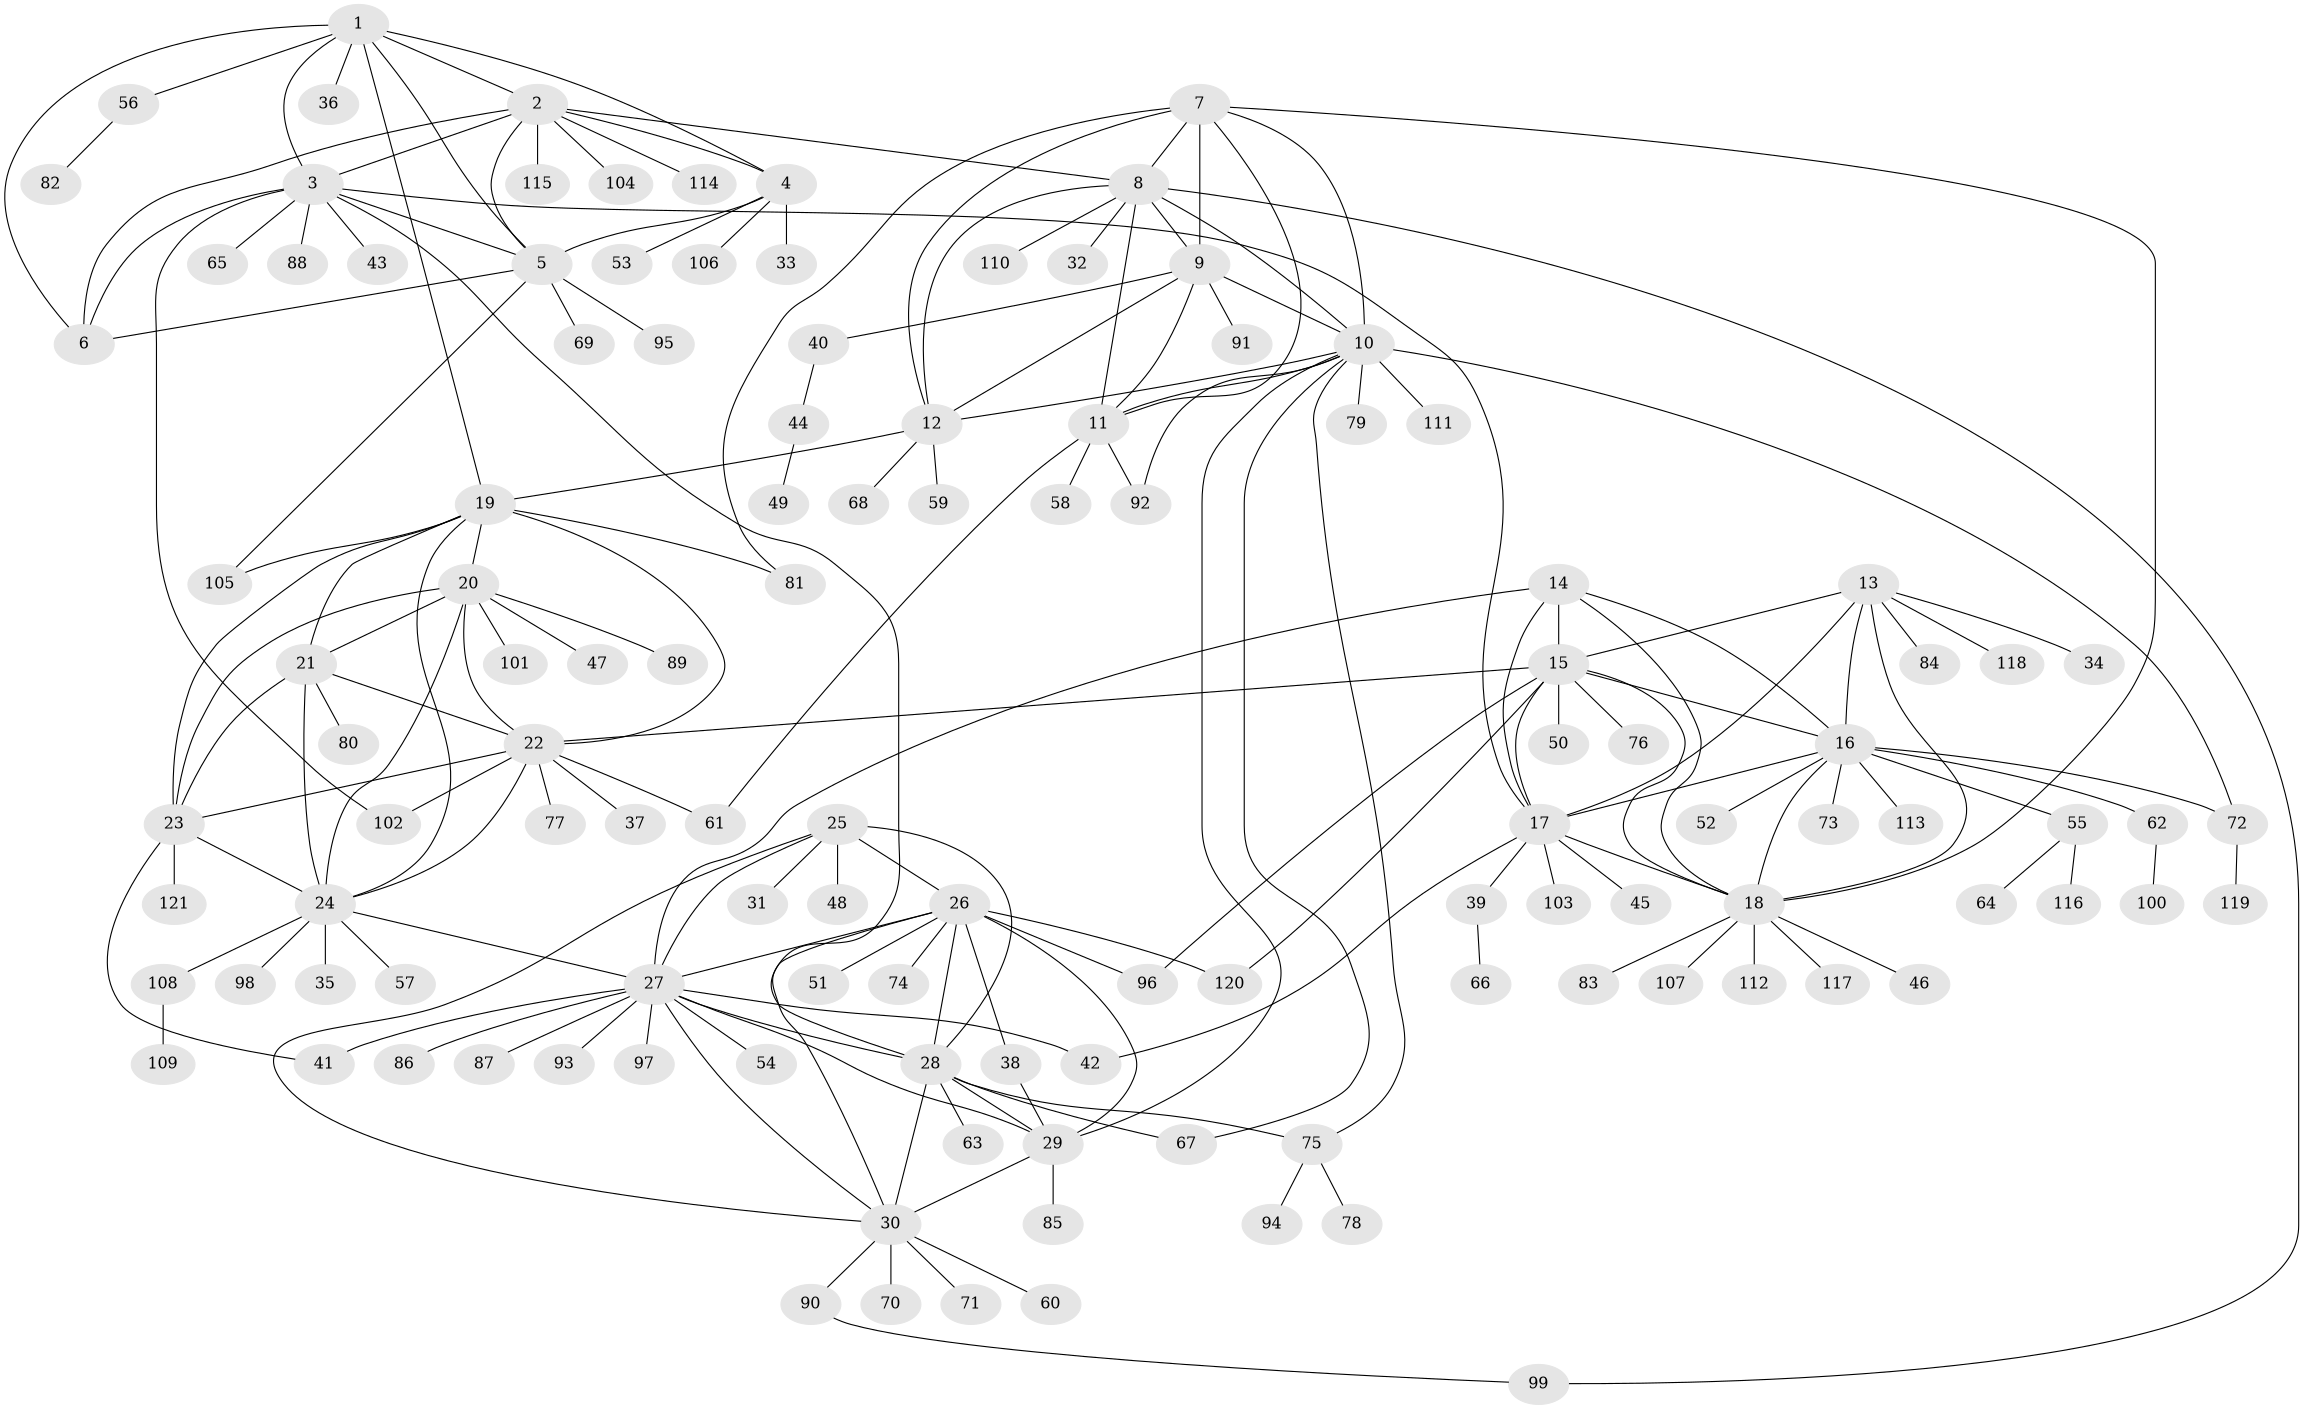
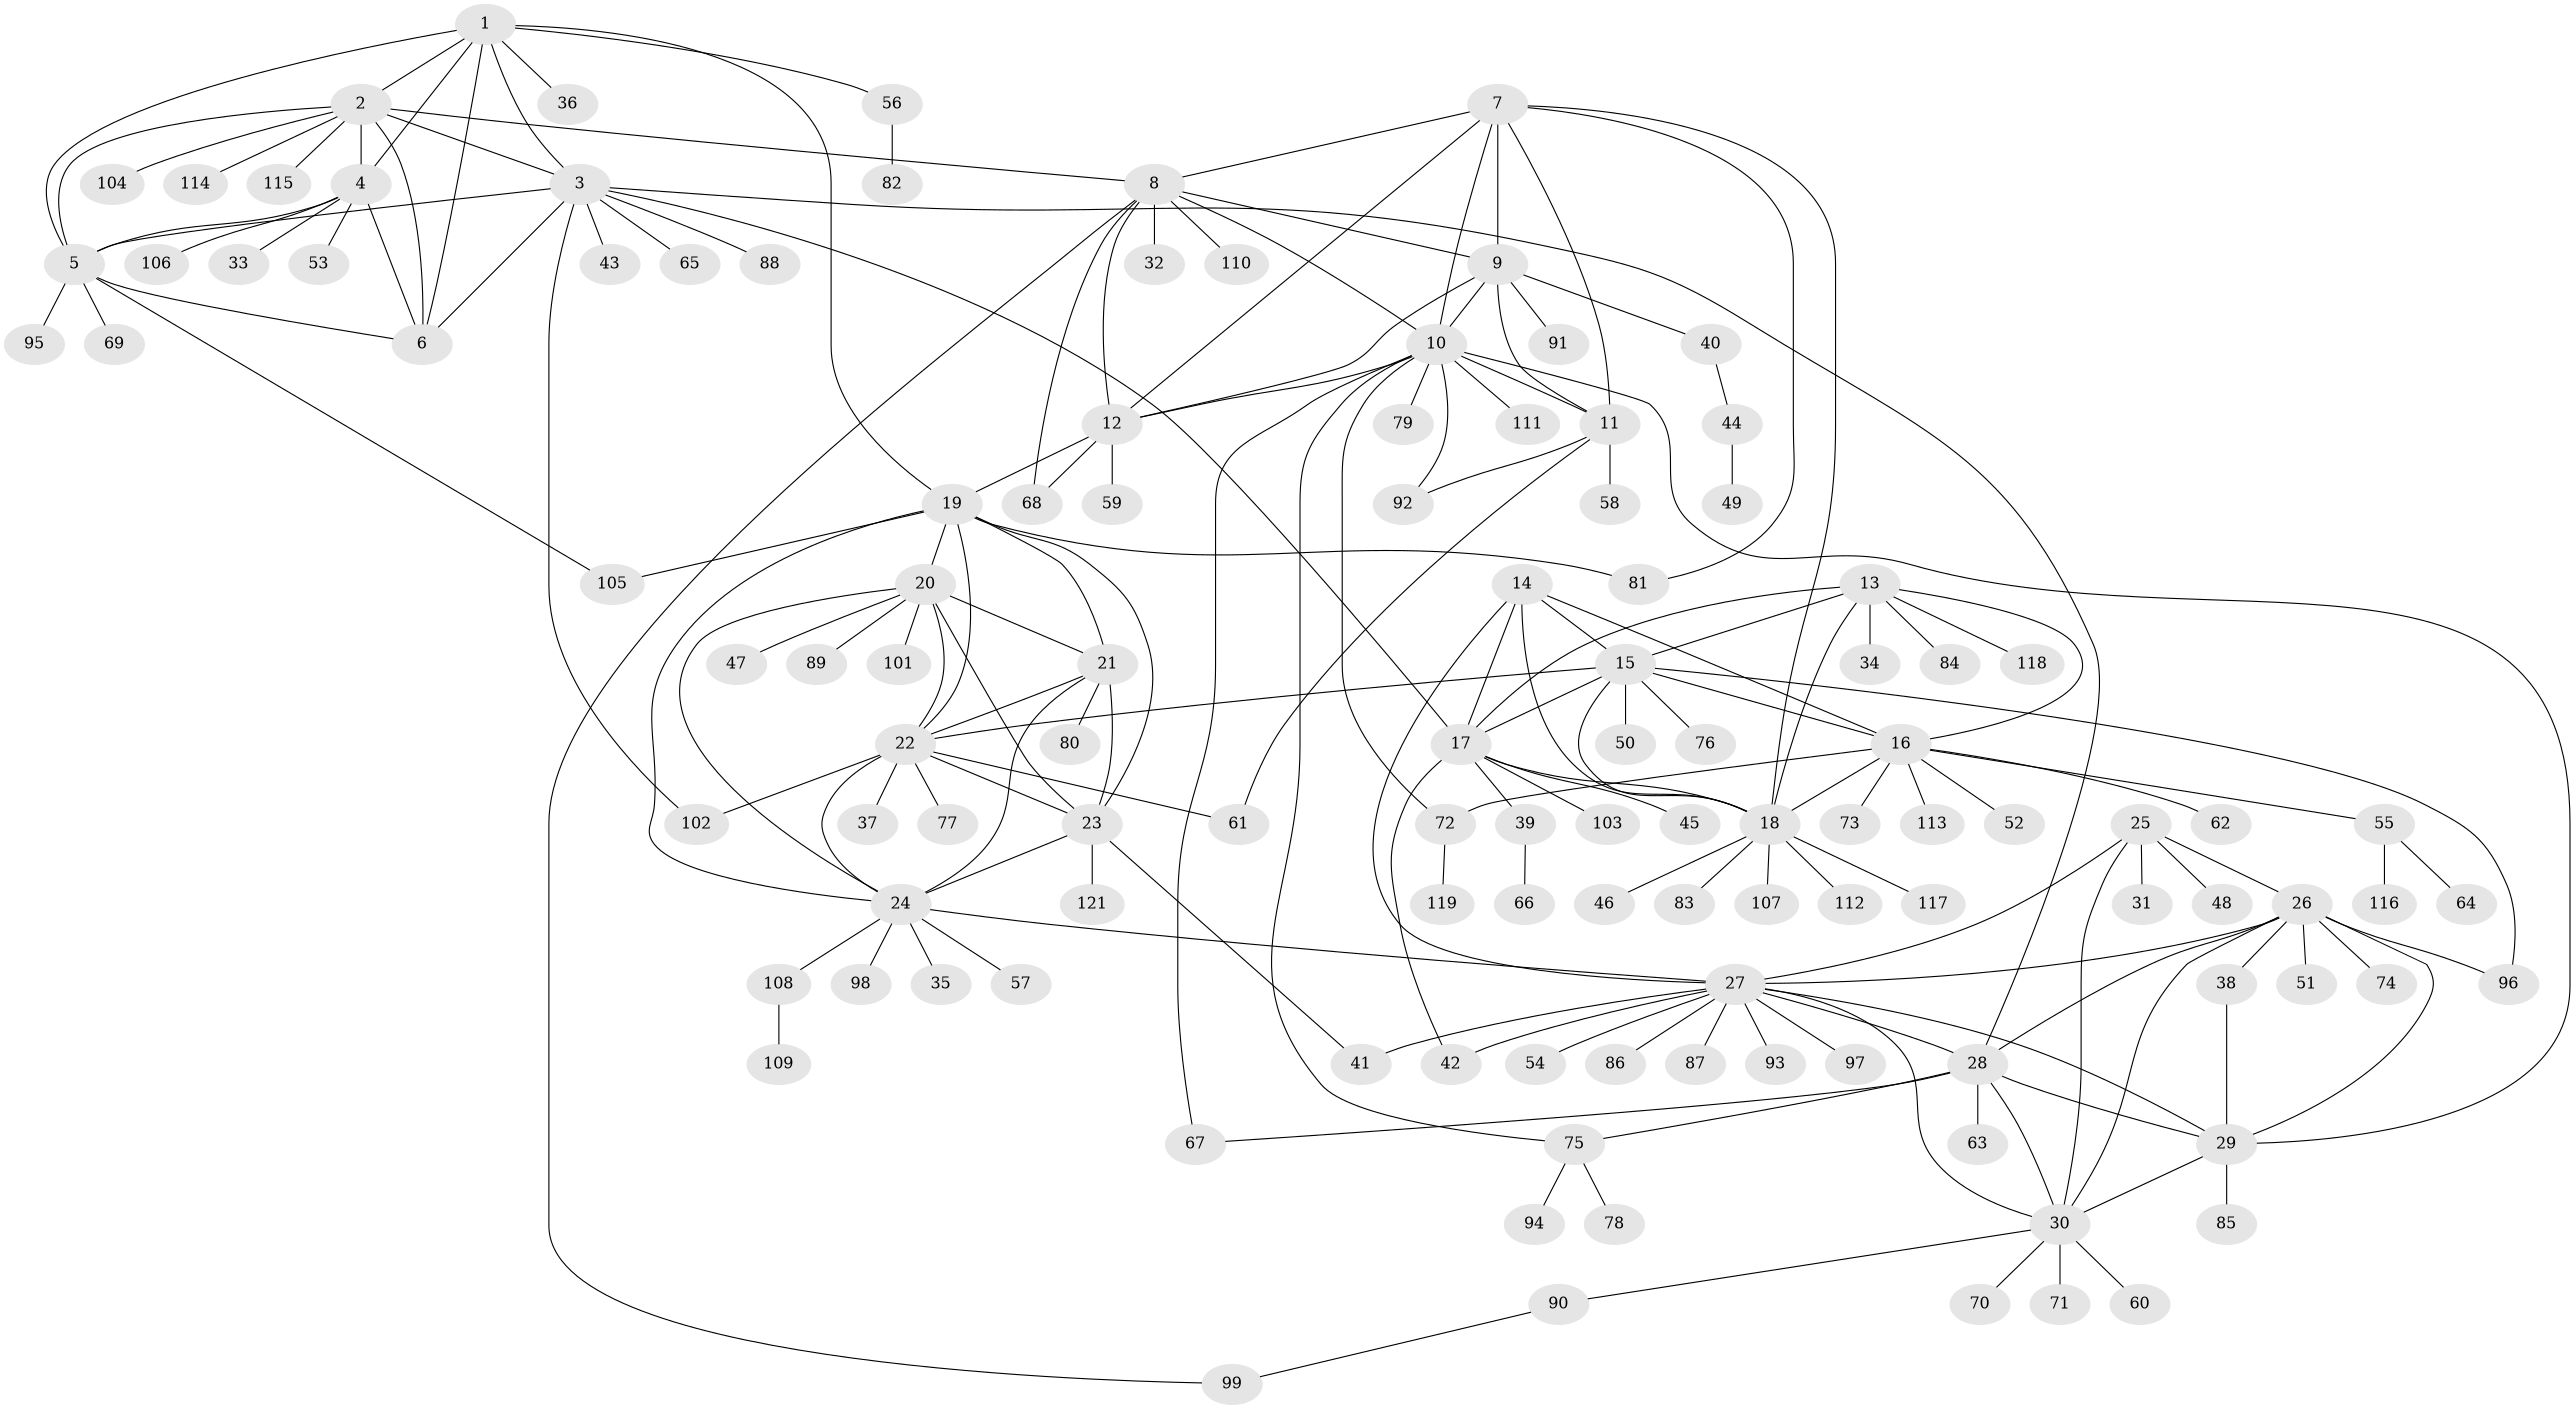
  graph {
    node [color=gray90 style=filled]
    1
    2
    3
    4
    5
    6
    19
    36
    56
    8
    104
    114
    115
    17
    28
    43
    65
    88
    102
    33
    53
    106
    69
    95
    105
    81
    22
    20
    21
    23
    24
    82
    9
    10
    11
    12
    32
    99
    110
    18
    39
    42
    45
    103
    29
    67
    75
    30
    63
    7
    40
    91
    72
    79
    92
    111
    58
    61
    59
    68
    46
    83
    107
    112
    117
    44
    85
    119
    78
    94
    13
    15
    16
    34
    84
    118
    14
    27
    50
    76
    96
-   120
    52
    55
    62
    73
    113
    41
    54
    86
    87
    93
    97
    37
    77
    64
    116
-   100
    66
    47
    89
    101
    80
    121
    35
    57
    98
    108
    109
    25
    26
    31
    48
    38
    51
    74
    60
    70
    71
    90
    49
    1 -- 2
    1 -- 3
    1 -- 4
    1 -- 5
    1 -- 6
    1 -- 19
    1 -- 36
    1 -- 56
    2 -- 3
    2 -- 4
    2 -- 5
    2 -- 6
    2 -- 8
    2 -- 104
    2 -- 114
    2 -- 115
    3 -- 5
    3 -- 6
    3 -- 17
    3 -- 28
    3 -- 43
    3 -- 65
    3 -- 88
    3 -- 102
    4 -- 5
+   4 -- 6
    4 -- 33
    4 -- 53
    4 -- 106
    5 -- 6
    5 -- 69
    5 -- 95
    5 -- 105
    19 -- 105
    19 -- 81
    19 -- 22
    19 -- 20
    19 -- 21
    19 -- 23
    19 -- 24
    56 -- 82
    8 -- 9
    8 -- 10
-   8 -- 11
+   8 -- 68
    8 -- 12
    8 -- 32
    8 -- 99
    8 -- 110
    17 -- 18
    17 -- 39
    17 -- 42
    17 -- 45
    17 -- 103
    28 -- 29
    28 -- 67
    28 -- 75
    28 -- 30
    28 -- 63
    22 -- 102
    22 -- 23
    22 -- 24
    22 -- 61
    22 -- 37
    22 -- 77
    20 -- 22
    20 -- 21
    20 -- 23
    20 -- 24
    20 -- 47
    20 -- 89
    20 -- 101
    21 -- 22
    21 -- 23
    21 -- 24
    21 -- 80
    23 -- 24
    23 -- 41
    23 -- 121
    24 -- 27
    24 -- 35
    24 -- 57
    24 -- 98
    24 -- 108
    9 -- 10
    9 -- 11
    9 -- 12
    9 -- 40
    9 -- 91
    10 -- 11
    10 -- 12
    10 -- 29
    10 -- 67
    10 -- 75
    10 -- 72
    10 -- 79
    10 -- 92
    10 -- 111
    11 -- 92
    11 -- 58
    11 -- 61
    12 -- 19
    12 -- 59
    12 -- 68
    18 -- 46
    18 -- 83
    18 -- 107
    18 -- 112
    18 -- 117
    39 -- 66
    29 -- 30
    29 -- 85
    75 -- 78
    75 -- 94
    30 -- 60
    30 -- 70
    30 -- 71
    30 -- 90
    7 -- 8
    7 -- 81
    7 -- 9
    7 -- 10
    7 -- 11
    7 -- 12
    7 -- 18
    40 -- 44
    72 -- 119
    44 -- 49
    13 -- 17
    13 -- 18
    13 -- 15
    13 -- 16
    13 -- 34
    13 -- 84
    13 -- 118
    15 -- 17
    15 -- 22
    15 -- 18
    15 -- 16
    15 -- 50
    15 -- 76
    15 -- 96
-   15 -- 120
-   16 -- 17
    16 -- 18
    16 -- 72
    16 -- 52
    16 -- 55
    16 -- 62
    16 -- 73
    16 -- 113
    14 -- 17
    14 -- 18
    14 -- 15
    14 -- 16
    14 -- 27
    27 -- 28
    27 -- 42
    27 -- 29
    27 -- 30
    27 -- 41
    27 -- 54
    27 -- 86
    27 -- 87
    27 -- 93
    27 -- 97
    55 -- 64
    55 -- 116
-   62 -- 100
    108 -- 109
-   25 -- 28
    25 -- 30
    25 -- 27
    25 -- 26
    25 -- 31
    25 -- 48
    26 -- 28
    26 -- 29
    26 -- 30
    26 -- 27
    26 -- 96
-   26 -- 120
    26 -- 38
    26 -- 51
    26 -- 74
    38 -- 29
    90 -- 99
  }
